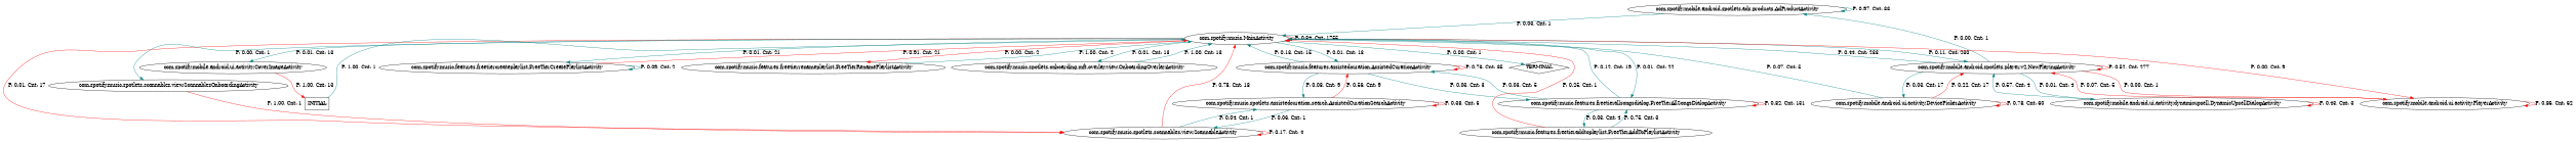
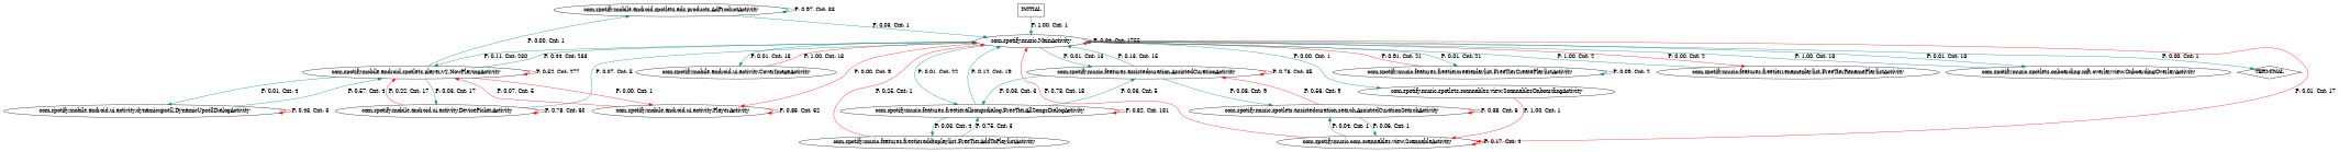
  digraph {
    edge [color=teal]
    n1 [label="com.spotify.mobile.android.spotlets.ads.products.AdProductActivity"]
    n2 [label="com.spotify.music.MainActivity"]
    n3 [label="com.spotify.mobile.android.spotlets.player.v2.NowPlayingActivity"]
    n4 [label="com.spotify.mobile.android.ui.activity.PlayerActivity"]
    n5 [label="com.spotify.mobile.android.ui.activity.CoverImageActivity"]
    n6 [label="com.spotify.music.features.assistedcuration.AssistedCurationActivity"]
    n7 [label="com.spotify.music.features.freetierallsongsdialog.FreeTierAllSongsDialogActivity"]
    n8 [label="com.spotify.music.features.freetiercreateplaylist.FreeTierCreatePlaylistActivity"]
    n9 [label="com.spotify.music.features.freetierrenameplaylist.FreeTierRenamePlaylistActivity"]
    n10 [label="com.spotify.music.spotlets.onboarding.mft.overlay.view.OnboardingOverlayActivity"]
-   n11 [label="com.spotify.music.spotlets.scannables.view.ScannableActivity"]
+   n11 [label="com.spotify.music.com.scannables.view.ScannableActivity"]
    n12 [label="com.spotify.music.spotlets.scannables.view.ScannablesOnboardingActivity"]
    n13 [label=TERMINAL shape=diamond]
    n14 [label="com.spotify.mobile.android.ui.activity.DevicePickerActivity"]
    n15 [label="com.spotify.mobile.android.ui.activity.dynamicupsell.DynamicUpsellDialogActivity"]
    n16 [label="com.spotify.music.spotlets.assistedcuration.search.AssistedCurationSearchActivity"]
    n17 [label="com.spotify.music.features.freetieraddtoplaylist.FreeTierAddToPlaylistActivity"]
    n18 [label=INITIAL shape=box]
    n1 -> n1 [label="P: 0.97, Cnt: 33"]
    n1 -> n2 [label="P: 0.03, Cnt: 1"]
    n2 -> n2 [color=red label="P: 0.84, Cnt: 1755"]
    n2 -> n3 [label="P: 0.11, Cnt: 230"]
    n2 -> n4 [color=red label="P: 0.00, Cnt: 9"]
    n2 -> n5 [label="P: 0.01, Cnt: 13"]
    n2 -> n6 [label="P: 0.01, Cnt: 13"]
    n2 -> n7 [label="P: 0.01, Cnt: 22"]
    n2 -> n8 [label="P: 0.01, Cnt: 21"]
    n2 -> n9 [color=red label="P: 0.00, Cnt: 2"]
    n2 -> n10 [label="P: 0.01, Cnt: 13"]
    n2 -> n11 [color=red label="P: 0.01, Cnt: 17"]
    n2 -> n12 [label="P: 0.00, Cnt: 1"]
    n2 -> n13 [label="P: 0.00, Cnt: 1"]
    n3 -> n1 [label="P: 0.00, Cnt: 1"]
    n3 -> n2 [label="P: 0.44, Cnt: 233"]
    n3 -> n3 [color=red label="P: 0.52, Cnt: 277"]
    n3 -> n4 [color=red label="P: 0.00, Cnt: 1"]
    n3 -> n14 [label="P: 0.03, Cnt: 17"]
    n3 -> n15 [label="P: 0.01, Cnt: 4"]
    n4 -> n3 [color=red label="P: 0.07, Cnt: 5"]
    n4 -> n4 [color=red label="P: 0.86, Cnt: 62"]
-   n5 -> n18 [color=red label="P: 1.00, Cnt: 13"]
+   n5 -> n2 [color=red label="P: 1.00, Cnt: 13"]
    n6 -> n2 [label="P: 0.13, Cnt: 15"]
    n6 -> n6 [color=red label="P: 0.76, Cnt: 85"]
    n6 -> n7 [label="P: 0.03, Cnt: 3"]
    n6 -> n16 [label="P: 0.08, Cnt: 9"]
    n7 -> n2 [label="P: 0.12, Cnt: 19"]
    n7 -> n6 [label="P: 0.03, Cnt: 5"]
    n7 -> n7 [color=red label="P: 0.82, Cnt: 131"]
    n7 -> n17 [label="P: 0.03, Cnt: 4"]
    n8 -> n2 [color=red label="P: 0.91, Cnt: 21"]
    n8 -> n8 [label="P: 0.09, Cnt: 2"]
    n9 -> n2 [label="P: 1.00, Cnt: 2"]
    n10 -> n2 [label="P: 1.00, Cnt: 13"]
    n11 -> n2 [color=red label="P: 0.78, Cnt: 18"]
    n11 -> n11 [color=red label="P: 0.17, Cnt: 4"]
    n11 -> n16 [label="P: 0.04, Cnt: 1"]
    n12 -> n11 [color=red label="P: 1.00, Cnt: 1"]
    n14 -> n2 [label="P: 0.07, Cnt: 5"]
    n14 -> n3 [color=red label="P: 0.22, Cnt: 17"]
    n14 -> n14 [color=red label="P: 0.78, Cnt: 60"]
    n15 -> n3 [label="P: 0.57, Cnt: 4"]
    n15 -> n15 [color=red label="P: 0.43, Cnt: 3"]
    n16 -> n6 [color=red label="P: 0.56, Cnt: 9"]
    n16 -> n11 [label="P: 0.06, Cnt: 1"]
    n16 -> n16 [color=red label="P: 0.38, Cnt: 6"]
    n17 -> n2 [color=red label="P: 0.25, Cnt: 1"]
    n17 -> n7 [label="P: 0.75, Cnt: 3"]
    n18 -> n2 [label="P: 1.00, Cnt: 1"]
  }
